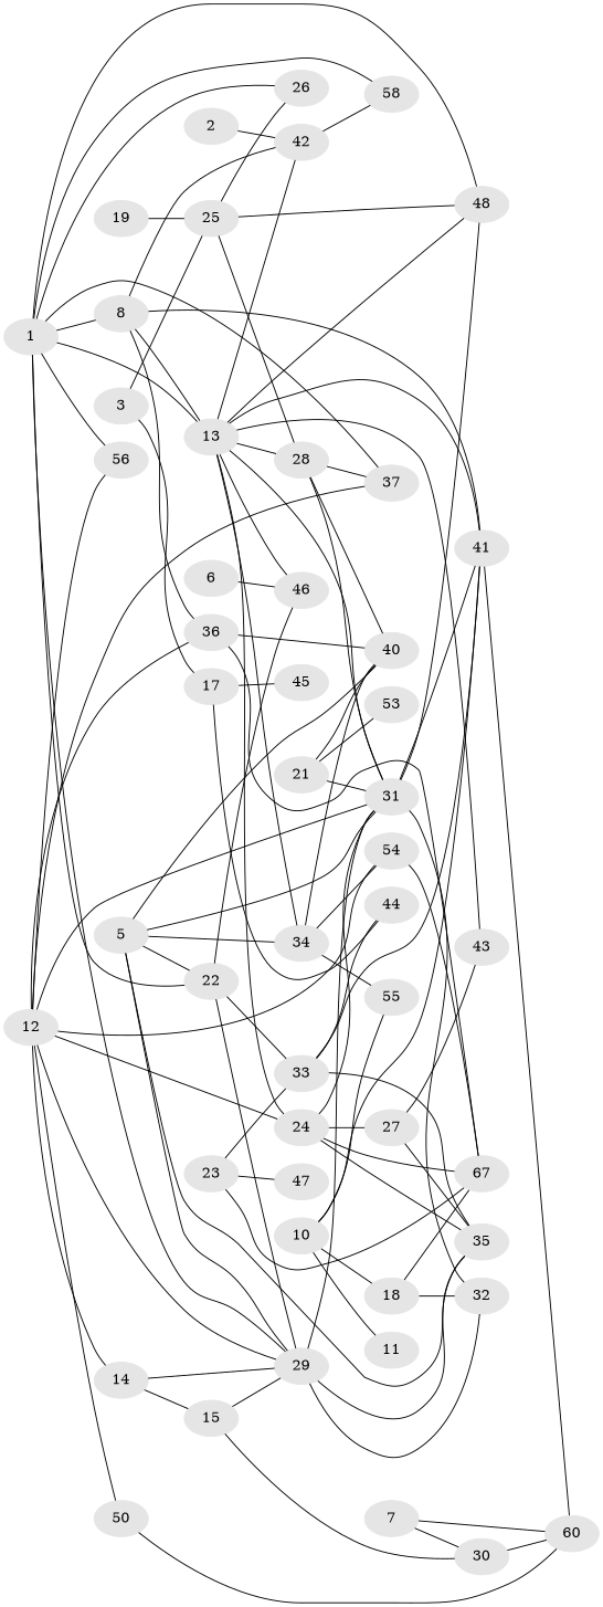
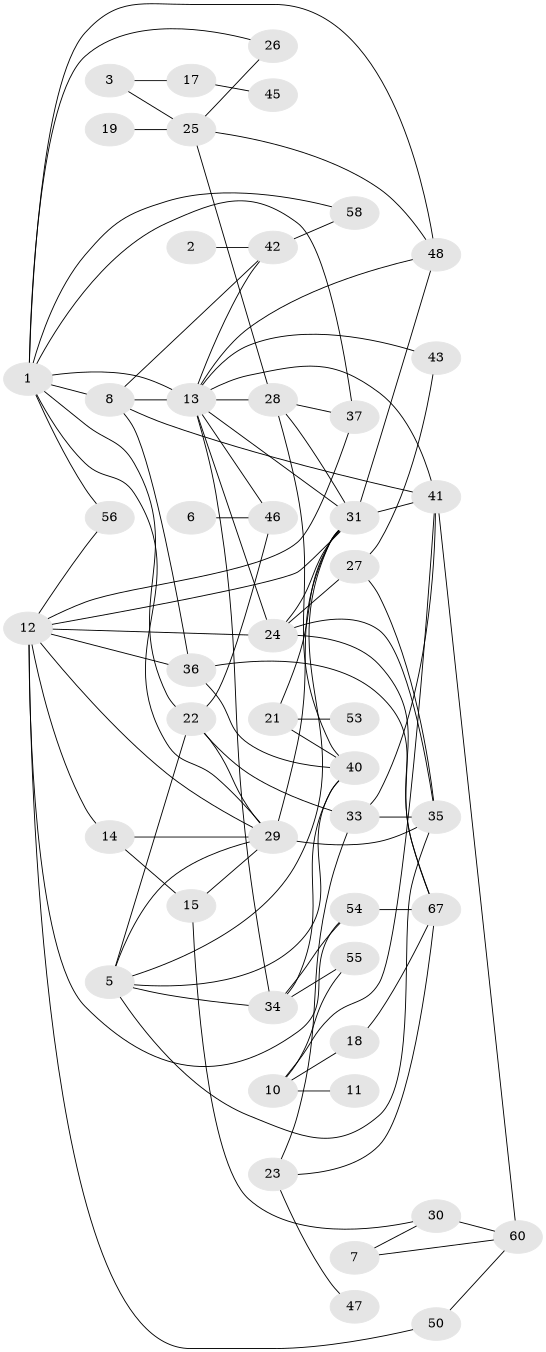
  graph {
    rankdir=LR
    node [color=gray90 style=filled]
    edge [weight=1.0]
    1
    8
    13
    22
    26
    29
    37
    48
    56
    58
    42
    36
    41
    31
    34
    46
    24
    28
    43
    33
    35
-   32
    2
    3
    17
    25
-   44
    45
    5
    40
    55
    54
    6
    7
    30
    60
    n37 [label=67]
    10
    11
    18
    12
    14
    50
    15
    27
    19
    21
    53
    23
    47
    1 -- 8
    1 -- 13
    1 -- 22 [weight=2.0]
    1 -- 26
    1 -- 29
    1 -- 37
    1 -- 48
    1 -- 56
    1 -- 58
    8 -- 13 [weight=2.0]
    8 -- 42
    8 -- 36 [weight=2.0]
    8 -- 41 [weight=3.0]
    13 -- 48
    13 -- 42
    13 -- 41
    13 -- 31
    13 -- 34 [weight=2.0]
    13 -- 46
    13 -- 24
    13 -- 28 [weight=2.0]
    13 -- 43
    22 -- 29
    22 -- 46
    22 -- 33 [weight=2.0]
    29 -- 31
    29 -- 35
-   29 -- 32
    42 -- 58
    36 -- 40
    36 -- n37
    41 -- 60
    31 -- 48
    31 -- 41
-   31 -- 32 [weight=2.0]
    34 -- 40
    34 -- 55
    34 -- 54
    24 -- 31
    24 -- 35
    24 -- n37
    24 -- 27
    28 -- 37
    28 -- 31 [weight=2.0]
    28 -- 40 [weight=2.0]
    33 -- 41
    33 -- 35
-   33 -- 44
    2 -- 42
    3 -- 17
    3 -- 25
-   17 -- 44
    17 -- 45
    25 -- 26
    25 -- 48
    25 -- 28
    5 -- 22
    5 -- 29
    5 -- 31
    5 -- 34 [weight=2.0]
    5 -- 35
    5 -- 40 [weight=2.0]
    54 -- n37
    6 -- 46
    7 -- 30
    7 -- 60
    30 -- 60
    10 -- 41
    10 -- 55
    10 -- 11
    10 -- 18
-   18 -- 32
    18 -- n37
    12 -- 29
    12 -- 37 [weight=2.0]
    12 -- 56
    12 -- 36
    12 -- 31
    12 -- 24 [weight=2.0]
    12 -- 54
    12 -- 14
    12 -- 50
    14 -- 29
    14 -- 15
    50 -- 60
    15 -- 29
    15 -- 30
    27 -- 43
    27 -- 35
    19 -- 25
    21 -- 31
    21 -- 40 [weight=2.0]
    21 -- 53
    23 -- 33
    23 -- n37
    23 -- 47
  }
